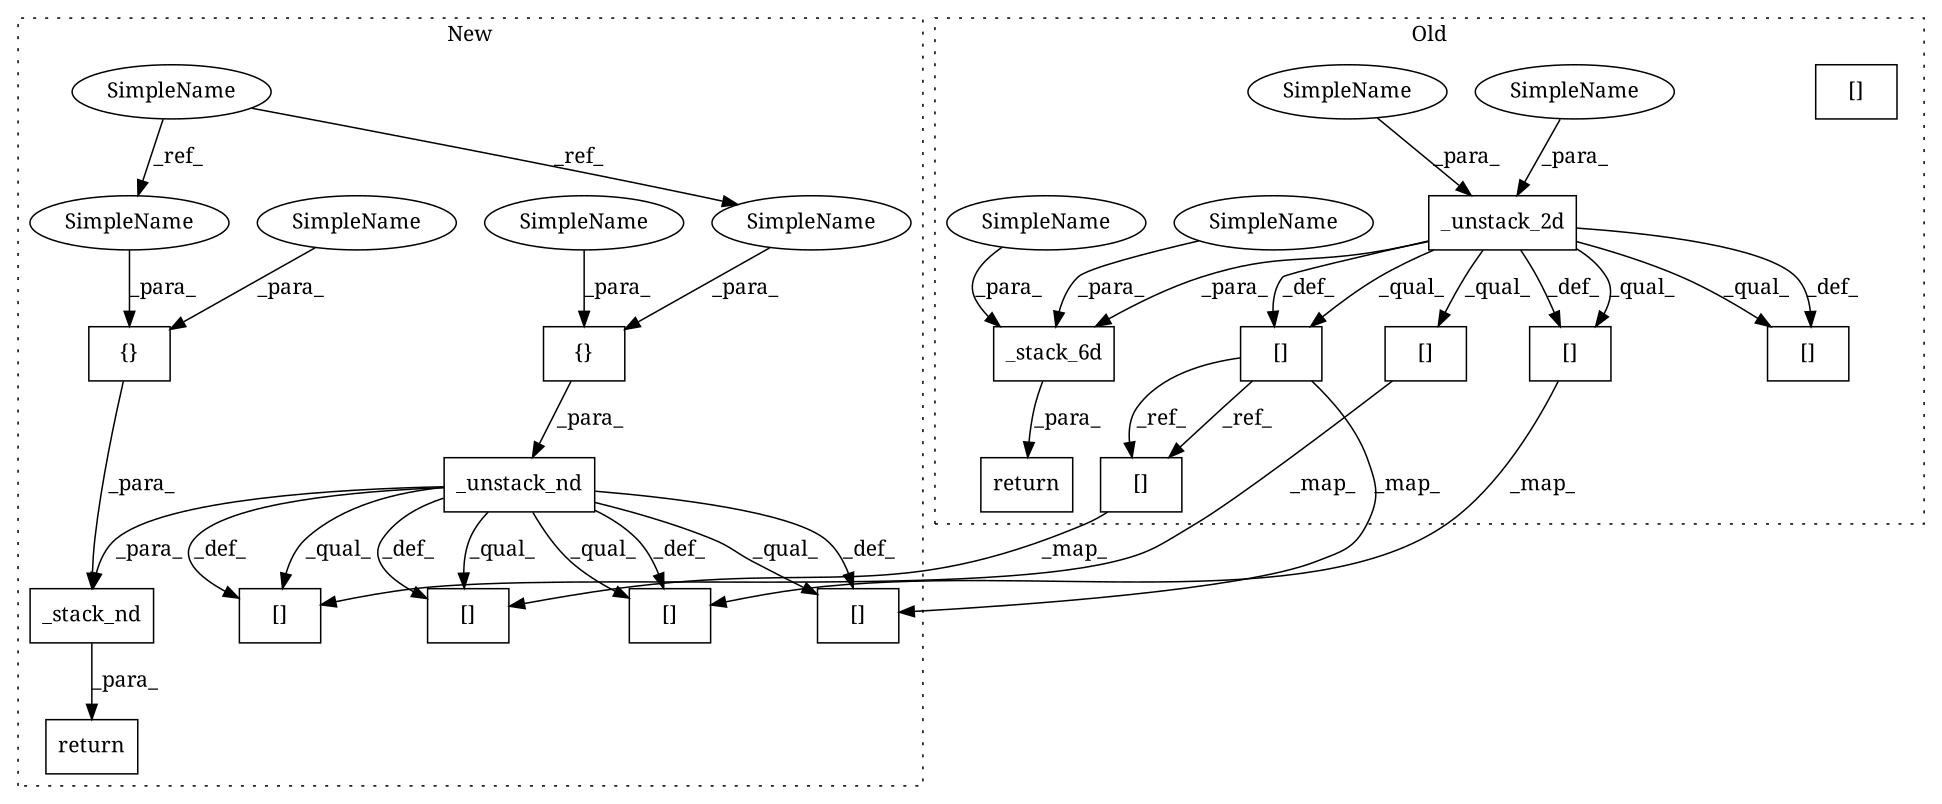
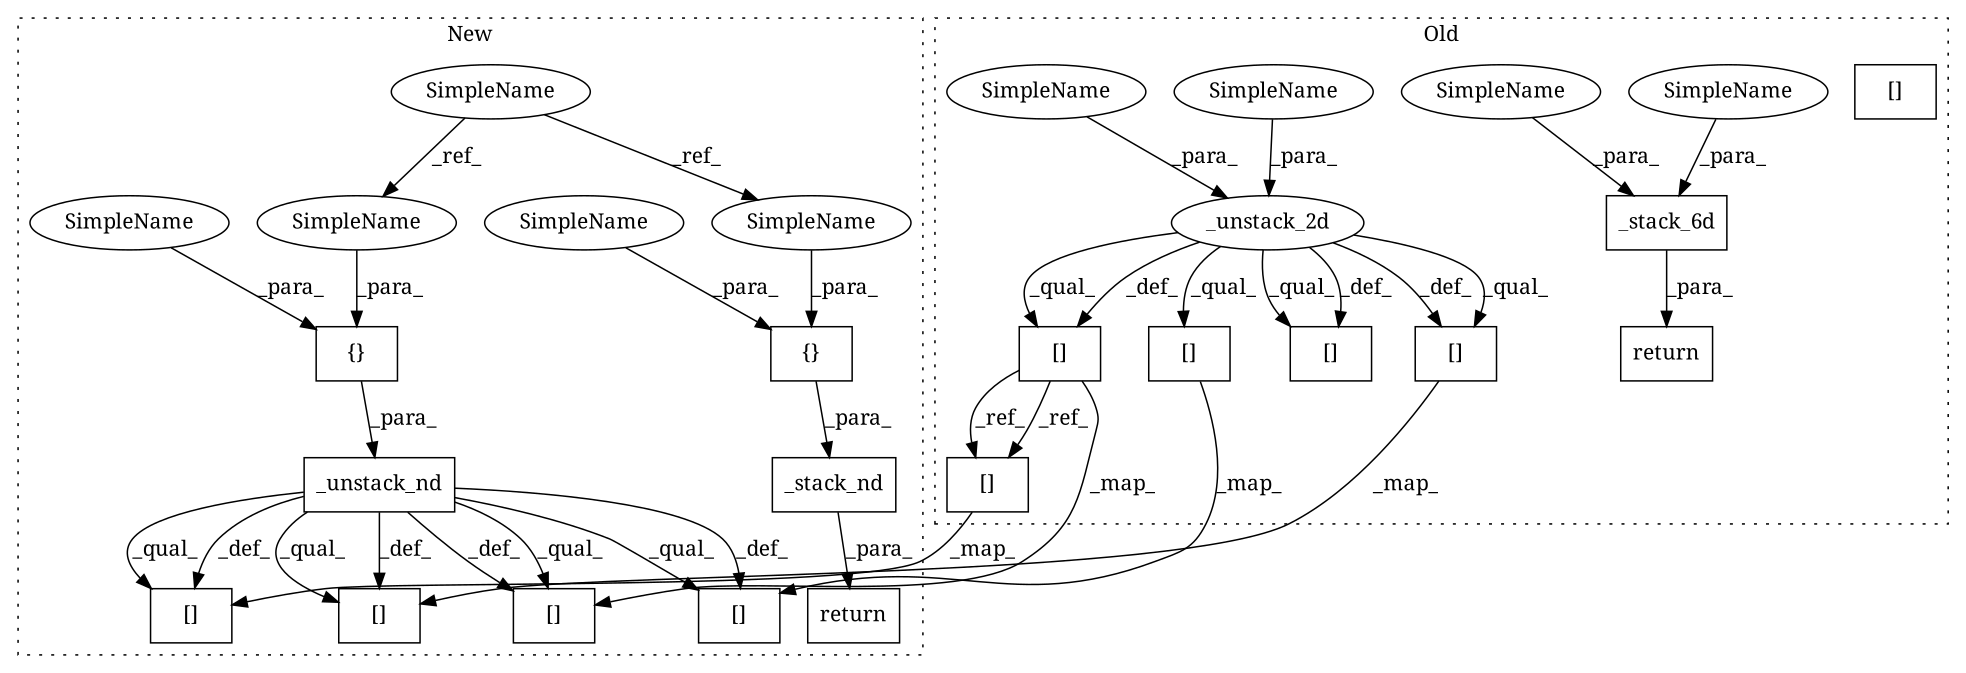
  digraph {
    fontname="Noto Serif"
    node [a=2 fontname="Noto Serif" l="10,1" s="23496,23524" shape=box]
    edge [fontname="Noto Serif"]
-   n1 [a=32 l="12,1" label=_unstack_2d s="22776,22812"]
+   n1 [a=32 l="12,1" label=_unstack_2d s="22776,22812" shape=ellipse]
    n2 [label="[]" s="23414,23443"]
    n3 [a=32 label=_stack_6d s="23588,23621"]
    n4 [label="[]" s="23175,23186"]
    n5 [l="27,1" label="[]"]
    n6 [a=41 l=7 label=return s=23581]
    n7 [l="27,1" label="[]"]
    n8 [label="[]" s="23305,23316"]
    n9 [a=42 l=8 label=SimpleName s=23613 shape=ellipse]
    n10 [a=42 l=8 label=SimpleName s=22804 shape=ellipse]
    n11 [l="27,1" label="[]"]
    n12 [a=42 l=7 label=SimpleName s=23605 shape=ellipse]
    n13 [a=42 l=7 label=SimpleName s=22796 shape=ellipse]
    n14 [a=4 l="1,1" label="{}" s="22909,22926"]
    n15 [label="[]" s="23529,23558"]
    n16 [a=4 l="1,1" label="{}" s="23729,23746"]
    n17 [a=32 label=_stack_nd s="23703,23747"]
    n18 [a=32 l="12,1" label=_unstack_nd s="22880,22927"]
    n19 [label="[]" s="23290,23301"]
    n20 [a=42 l=7 label=SimpleName s=22676 shape=ellipse]
    n21 [l="27,1" label="[]" s="23611,23639"]
    n22 [a=41 l=7 label=return s=23696]
    n23 [label="[]" s="23420,23431"]
    n24 [a=42 l=8 label=SimpleName s=23738 shape=ellipse]
    n25 [a=42 l=8 label=SimpleName s=22918 shape=ellipse]
    n26 [a=42 l=7 label=SimpleName s=23730 shape=ellipse]
    n27 [a=42 l=7 label=SimpleName s=22910 shape=ellipse]
    subgraph cluster_1 {
      label=Old
      style=dotted
      n1
      n2
      n3
      n4
      n5
      n6
      n7
      n8
      n9
      n10
      n11
      n12
      n13
    }
    subgraph cluster_2 {
      label=New
      style=dotted
      n14
      n15
      n16
      n17
      n18
      n19
      n20
      n21
      n22
      n23
      n24
      n25
      n26
      n27
    }
    n1 -> n2 [label=_def_]
    n1 -> n2 [label=_qual_]
-   n1 -> n3 [label=_para_]
    n1 -> n4 [label=_qual_]
    n1 -> n7 [label=_qual_]
    n1 -> n7 [label=_def_]
    n1 -> n8 [label=_def_]
    n1 -> n8 [label=_qual_]
    n2 -> n11 [label=_ref_]
    n2 -> n11 [label=_ref_]
    n2 -> n15 [label=_map_]
    n3 -> n6 [label=_para_]
    n4 -> n19 [label=_map_]
    n8 -> n23 [label=_map_]
    n9 -> n3 [label=_para_]
    n10 -> n1 [label=_para_]
    n11 -> n21 [label=_map_]
    n12 -> n3 [label=_para_]
    n13 -> n1 [label=_para_]
    n14 -> n18 [label=_para_]
    n16 -> n17 [label=_para_]
    n17 -> n22 [label=_para_]
    n18 -> n15 [label=_def_]
    n18 -> n15 [label=_qual_]
-   n18 -> n17 [label=_para_]
    n18 -> n19 [label=_def_]
    n18 -> n19 [label=_qual_]
    n18 -> n21 [label=_def_]
    n18 -> n21 [label=_qual_]
    n18 -> n23 [label=_qual_]
    n18 -> n23 [label=_def_]
    n20 -> n26 [label=_ref_]
    n20 -> n27 [label=_ref_]
    n24 -> n16 [label=_para_]
    n25 -> n14 [label=_para_]
    n26 -> n16 [label=_para_]
    n27 -> n14 [label=_para_]
  }
